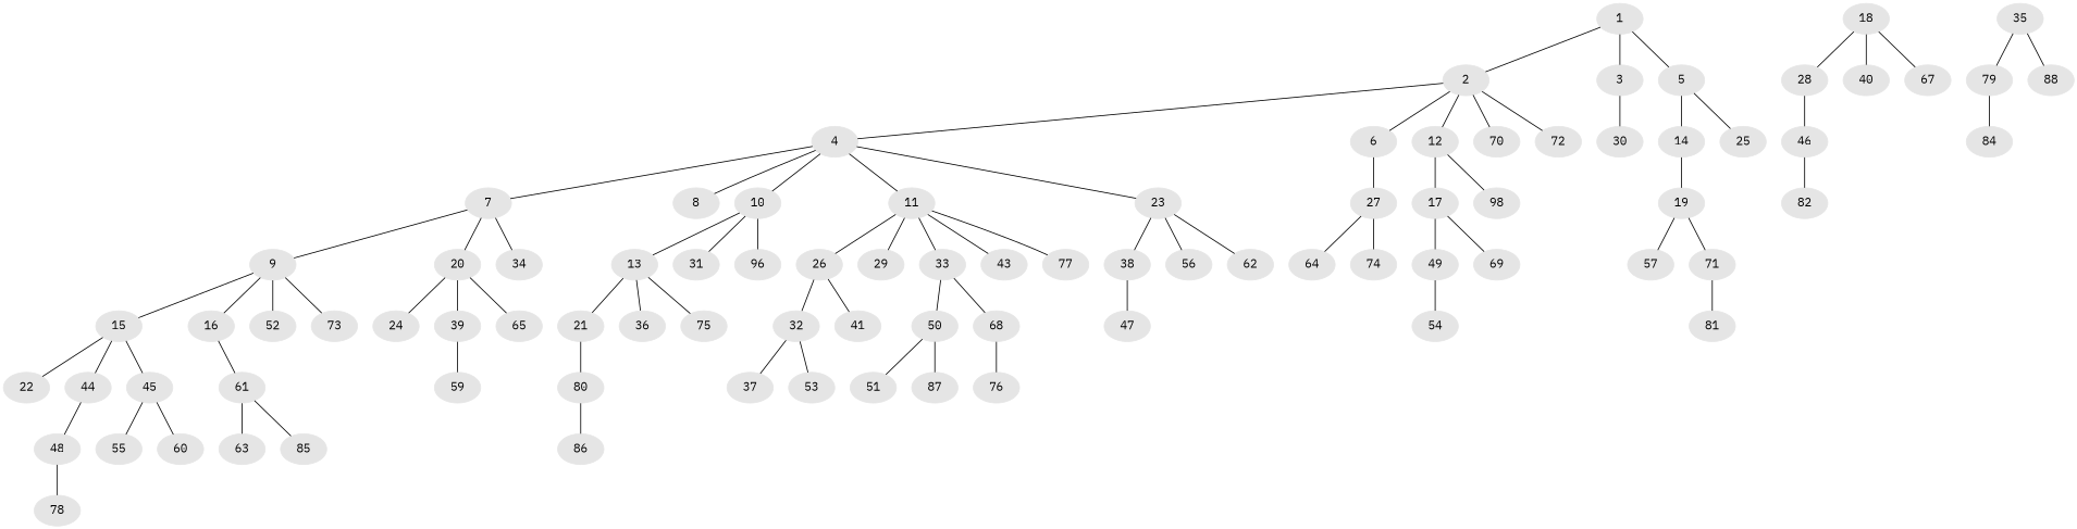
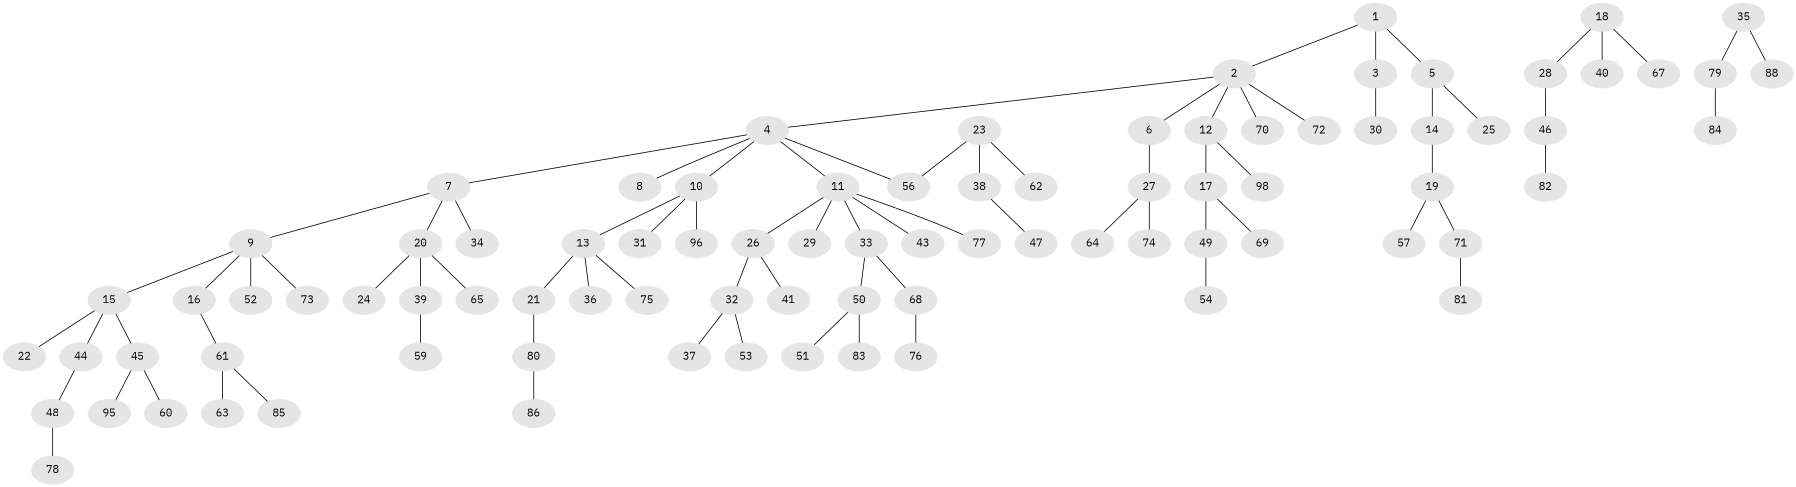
  graph {
    fontname="IBM Plex Mono"
    node [color=gray90 fontname="IBM Plex Mono" style=filled]
    edge [fontname="IBM Plex Mono"]
    1
    2
    3
    5
    4
    6
    12
    70
    72
    30
    14
    25
    7
    8
    10
    11
    23
    27
    17
    n20 [label=98]
    9
    20
    34
    13
    31
    n26 [label=96]
    26
    29
    33
    43
    77
    38
    56
    62
    19
    64
    74
    15
    16
    52
    73
    24
    39
    65
    18
    28
    40
    67
    22
    44
    45
    61
    21
    36
    75
    32
    41
    50
    68
    49
    69
    80
    57
    71
    48
-   55
+   55 [label=95]
    60
    63
    85
    54
    46
    81
    59
    86
    47
    35
    79
    88
    37
    53
    82
    51
-   87
+   87 [label=83]
    76
    84
    78
    1 -- 2
    1 -- 3
    1 -- 5
    2 -- 4
    2 -- 6
    2 -- 12
    2 -- 70
    2 -- 72
    3 -- 30
    5 -- 14
    5 -- 25
    4 -- 7
    4 -- 8
    4 -- 10
    4 -- 11
-   4 -- 23
+   4 -- 56
    6 -- 27
    12 -- 17
    12 -- n20
    14 -- 19
    7 -- 9
    7 -- 20
    7 -- 34
    10 -- 13
    10 -- 31
    10 -- n26
    11 -- 26
    11 -- 29
    11 -- 33
    11 -- 43
    11 -- 77
    23 -- 38
    23 -- 56
    23 -- 62
    27 -- 64
    27 -- 74
    17 -- 49
    17 -- 69
    9 -- 15
    9 -- 16
    9 -- 52
    9 -- 73
    20 -- 24
    20 -- 39
    20 -- 65
    13 -- 21
    13 -- 36
    13 -- 75
    26 -- 32
    26 -- 41
    33 -- 50
    33 -- 68
    38 -- 47
    19 -- 57
    19 -- 71
    15 -- 22
    15 -- 44
    15 -- 45
    16 -- 61
    39 -- 59
    18 -- 28
    18 -- 40
    18 -- 67
    28 -- 46
    44 -- 48
    45 -- 55
    45 -- 60
    61 -- 63
    61 -- 85
    21 -- 80
    32 -- 37
    32 -- 53
    50 -- 51
    50 -- 87
    68 -- 76
    49 -- 54
    80 -- 86
    71 -- 81
    48 -- 78
    46 -- 82
    35 -- 79
    35 -- 88
    79 -- 84
  }
